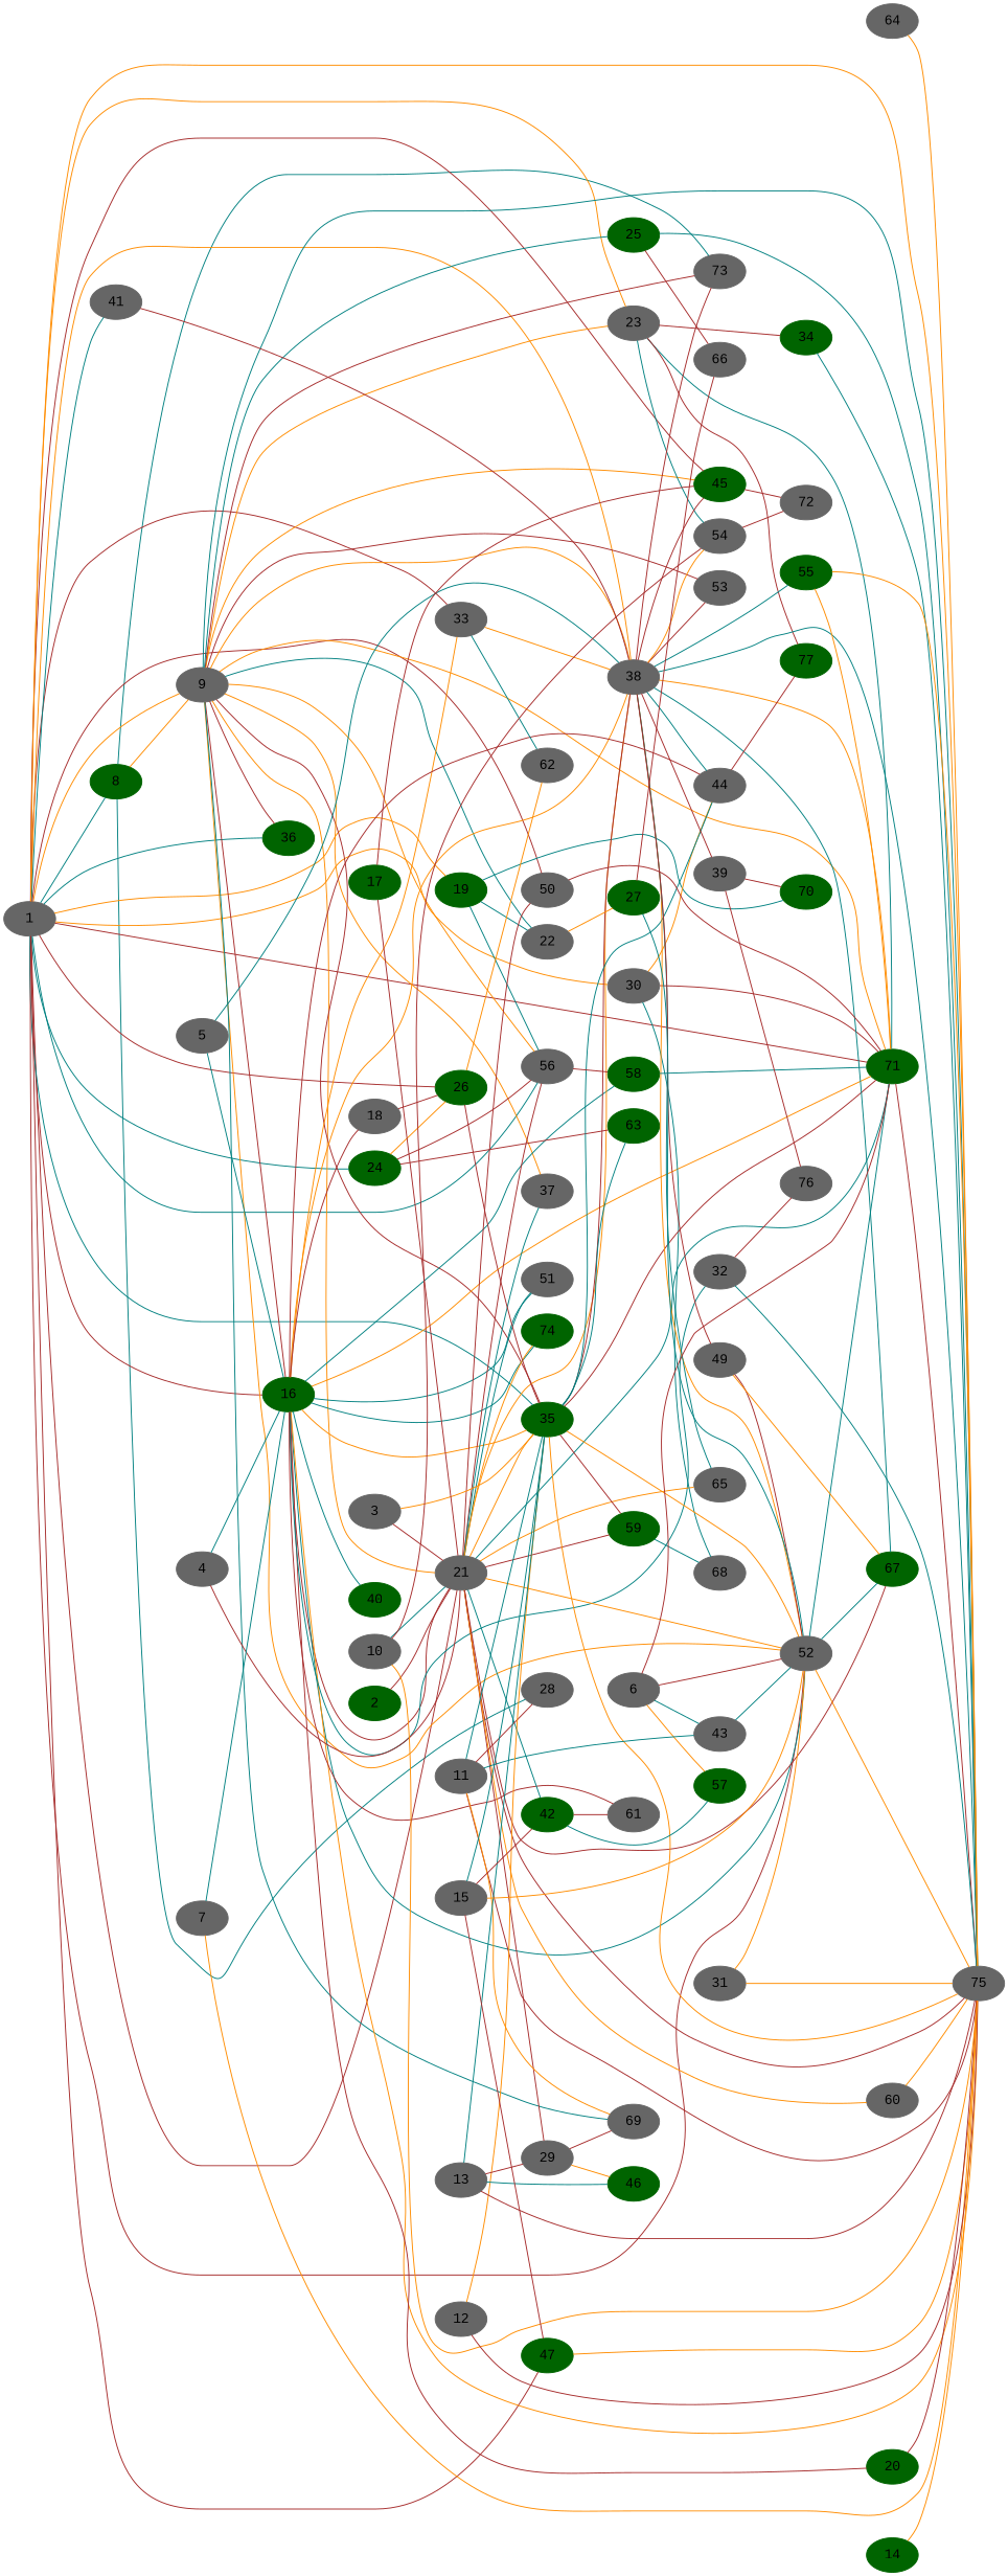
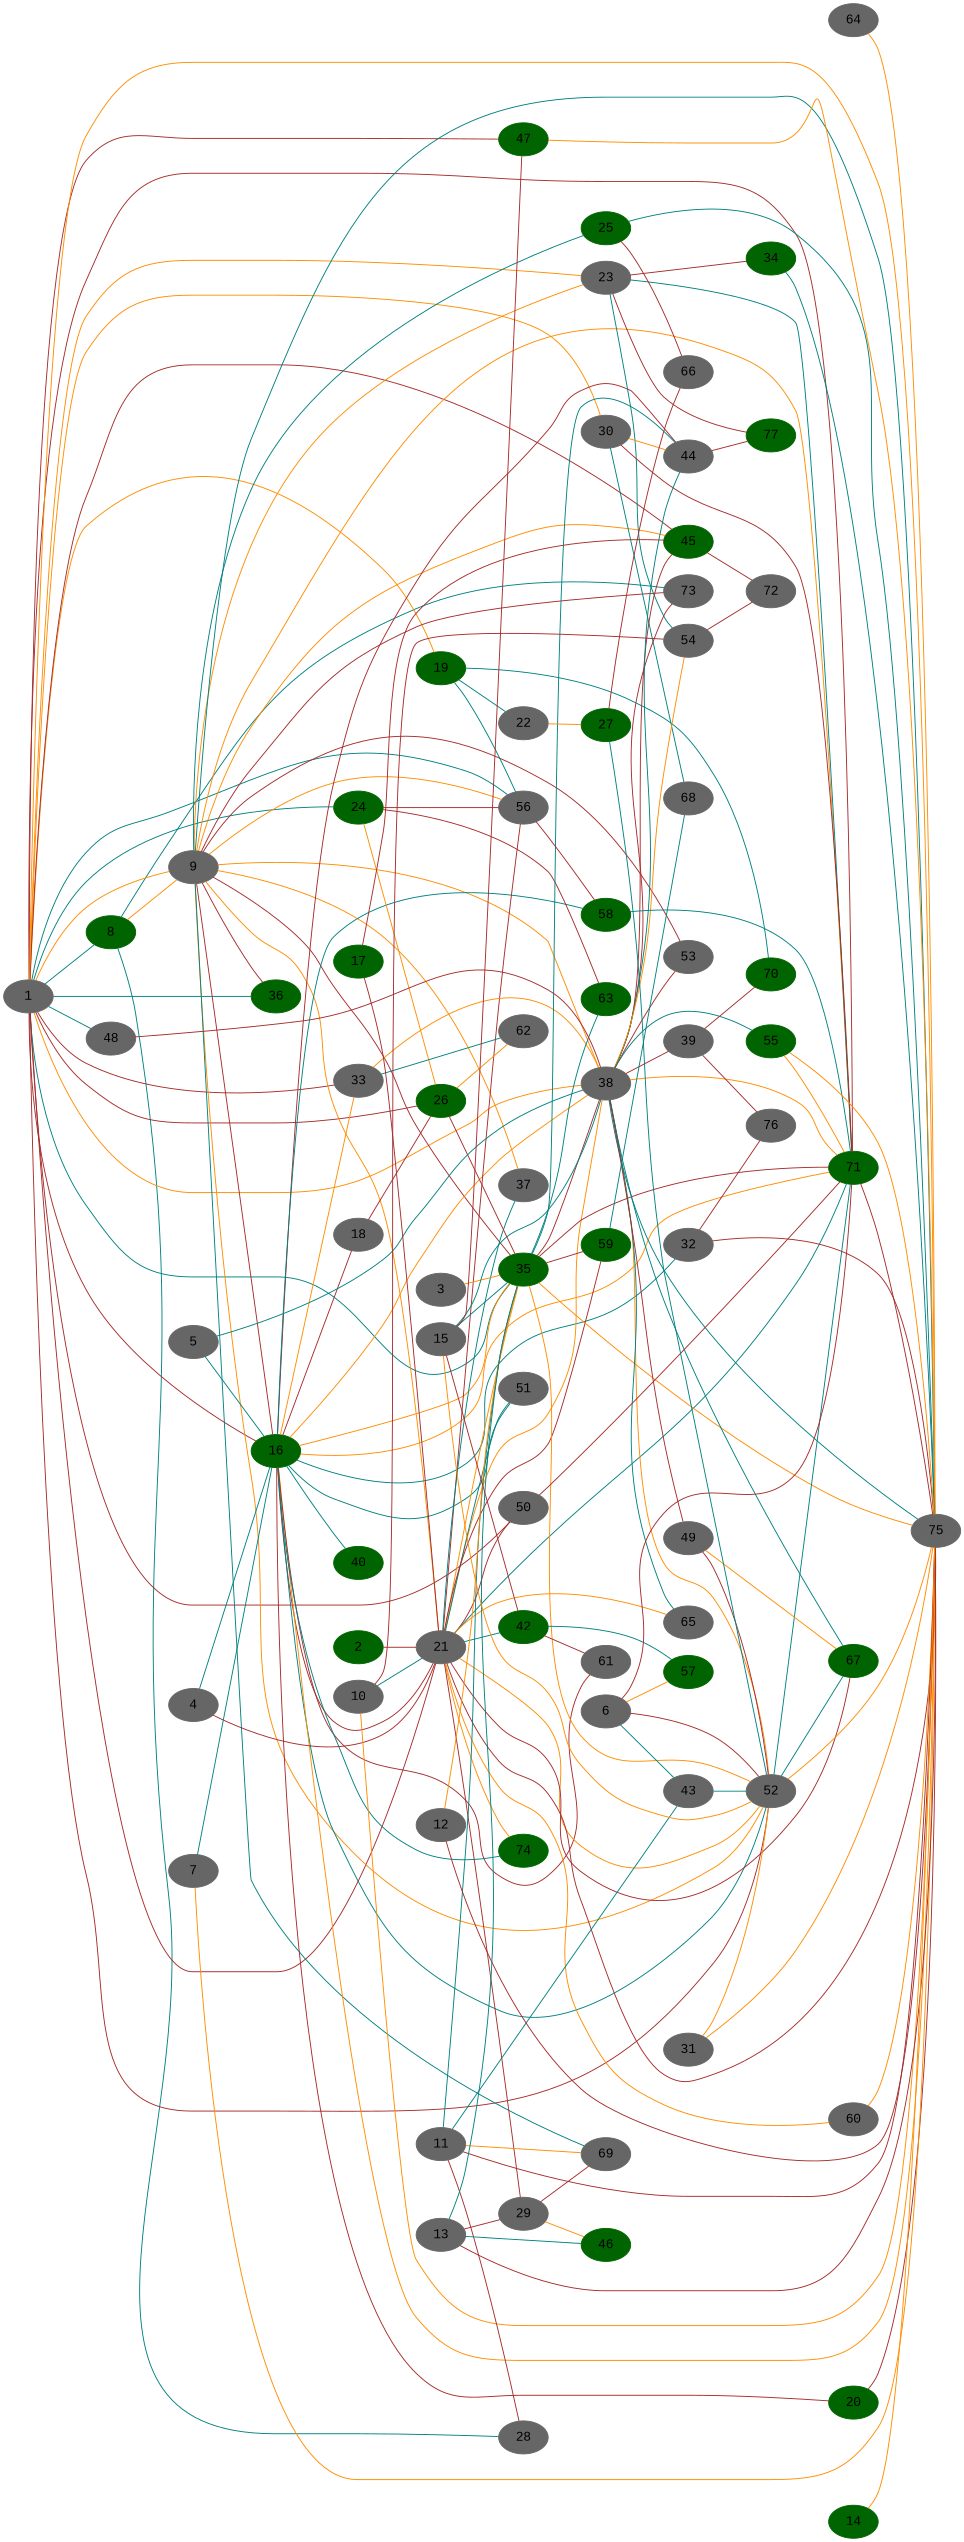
  graph {
    fontname="Liberation Mono"
    rankdir=LR
    node [color=gray40 fontname="Liberation Mono" style=filled]
    edge [color=brown fontname="Liberation Mono" weight=1.0]
    8 [color=darkgreen]
    1
    9
    16 [color=darkgreen]
    19 [color=darkgreen]
    21
    23
    24 [color=darkgreen]
    26 [color=darkgreen]
    30
    33
    35 [color=darkgreen]
    36 [color=darkgreen]
    38
-   41
+   41 [label=48]
    45 [color=darkgreen]
    47 [color=darkgreen]
    50
    52
    56
    71 [color=darkgreen]
    75
    28
    73
    22
    25 [color=darkgreen]
    37
    53
    69
    18
    20 [color=darkgreen]
    32
    40 [color=darkgreen]
    44
    51
    58 [color=darkgreen]
    61
    74 [color=darkgreen]
    70 [color=darkgreen]
    29
    42 [color=darkgreen]
    59 [color=darkgreen]
    60
    65
    67 [color=darkgreen]
    54
    34 [color=darkgreen]
    77 [color=darkgreen]
    63 [color=darkgreen]
    62
    68
    39
    49
    55 [color=darkgreen]
    72
    2 [color=darkgreen]
    3
    4
    5
    6
    43
    57 [color=darkgreen]
    7
    27 [color=darkgreen]
    66
    10
    11
    12
    13
    46 [color=darkgreen]
    14 [color=darkgreen]
    15
    76
    17 [color=darkgreen]
    31
    64
    8 -- 9 [color=darkorange]
    8 -- 28 [color=teal]
    8 -- 73 [color=teal]
    1 -- 8 [color=teal]
    1 -- 9 [color=darkorange weight=2.0]
    1 -- 16 [weight=2.0]
    1 -- 19 [color=darkorange]
    1 -- 21 [weight=2.0]
    1 -- 23 [color=darkorange]
    1 -- 24 [color=teal]
    1 -- 26
    1 -- 30 [color=darkorange]
    1 -- 33
    1 -- 35 [color=teal weight=2.0]
    1 -- 36 [color=teal]
    1 -- 38 [color=darkorange weight=2.0]
    1 -- 41 [color=teal]
    1 -- 45
    1 -- 47
    1 -- 50
    1 -- 52 [weight=2.0]
    1 -- 56 [color=teal]
    1 -- 71 [weight=2.0]
    1 -- 75 [color=darkorange weight=2.0]
    9 -- 16
    9 -- 21 [color=darkorange]
    9 -- 23 [color=darkorange]
    9 -- 35
    9 -- 36
    9 -- 38 [color=darkorange]
    9 -- 45 [color=darkorange]
    9 -- 52 [color=darkorange]
    9 -- 56 [color=darkorange]
    9 -- 71 [color=darkorange weight=2.0]
    9 -- 75 [color=teal]
    9 -- 73
-   9 -- 22 [color=teal]
    9 -- 25 [color=teal]
    9 -- 37 [color=darkorange]
    9 -- 53
    9 -- 69 [color=teal]
    16 -- 21
    16 -- 33 [color=darkorange]
    16 -- 35 [color=darkorange]
    16 -- 38 [color=darkorange weight=2.0]
    16 -- 52 [color=teal]
    16 -- 71 [color=darkorange]
    16 -- 75 [color=darkorange]
    16 -- 18
    16 -- 20
    16 -- 32 [color=teal]
    16 -- 40 [color=teal]
    16 -- 44
    16 -- 51 [color=teal]
    16 -- 58 [color=teal]
    16 -- 61
    16 -- 74 [color=teal]
    19 -- 56 [color=teal]
    19 -- 22 [color=teal]
    19 -- 70 [color=teal]
    21 -- 35 [color=darkorange]
    21 -- 38 [color=darkorange]
    21 -- 50
    21 -- 52 [color=darkorange weight=2.0]
    21 -- 56
    21 -- 71 [color=teal weight=3.0]
    21 -- 75
    21 -- 37 [color=teal]
    21 -- 51 [color=teal]
    21 -- 74 [color=darkorange]
    21 -- 29 [weight=2.0]
    21 -- 42 [color=teal weight=2.0]
    21 -- 59
    21 -- 60 [color=darkorange]
    21 -- 65 [color=darkorange]
    21 -- 67
    23 -- 71 [color=teal]
    23 -- 54 [color=teal]
    23 -- 34
    23 -- 77
    24 -- 26 [color=darkorange]
    24 -- 56
    24 -- 63
    26 -- 35 [weight=2.0]
    26 -- 62 [color=darkorange]
    30 -- 71
    30 -- 44 [color=darkorange]
    30 -- 68 [color=teal]
    33 -- 38 [color=darkorange]
    33 -- 62 [color=teal]
    35 -- 38
    35 -- 52 [color=darkorange]
    35 -- 71 [weight=2.0]
    35 -- 75 [color=darkorange]
    35 -- 44 [color=teal]
    35 -- 59 [weight=2.0]
    35 -- 63 [color=teal]
    38 -- 45
    38 -- 52 [color=darkorange]
    38 -- 71 [color=darkorange weight=2.0]
    38 -- 75 [color=teal]
    38 -- 73
    38 -- 53
    38 -- 44 [color=teal]
    38 -- 65 [color=teal]
    38 -- 67 [color=teal]
    38 -- 54 [color=darkorange]
    38 -- 39
    38 -- 49
    38 -- 55 [color=teal]
    41 -- 38
    45 -- 72
    47 -- 75 [color=darkorange]
    50 -- 71
    52 -- 71 [color=teal]
    52 -- 75 [color=darkorange]
    52 -- 67 [color=teal]
    56 -- 58
    71 -- 75 [weight=2.0]
    22 -- 27 [color=darkorange]
    25 -- 75 [color=teal]
    25 -- 66
    18 -- 26
    20 -- 75
-   32 -- 75 [color=teal]
+   32 -- 75
    32 -- 76
    44 -- 77
    58 -- 71 [color=teal]
    29 -- 69
    29 -- 46 [color=darkorange]
    42 -- 61
    42 -- 57 [color=teal]
    59 -- 68 [color=teal]
    60 -- 75 [color=darkorange]
    54 -- 72
    34 -- 75 [color=teal]
    39 -- 70
    39 -- 76
    49 -- 52
    49 -- 67 [color=darkorange]
    55 -- 71 [color=darkorange]
    55 -- 75 [color=darkorange]
    2 -- 21
-   3 -- 21
    3 -- 35 [color=darkorange]
    4 -- 16 [color=teal]
    4 -- 21
    5 -- 16 [color=teal]
    5 -- 38 [color=teal]
    6 -- 52
    6 -- 71
    6 -- 43 [color=teal]
    6 -- 57 [color=darkorange]
    43 -- 52 [color=teal]
    7 -- 16 [color=teal]
    7 -- 75 [color=darkorange]
    27 -- 52 [color=teal]
    27 -- 66
    10 -- 21 [color=teal weight=2.0]
    10 -- 75 [color=darkorange]
    10 -- 54
    11 -- 35 [color=teal]
    11 -- 75
    11 -- 28
    11 -- 69 [color=darkorange]
    11 -- 43 [color=teal]
    12 -- 35 [color=darkorange]
    12 -- 75
    13 -- 35 [color=teal]
    13 -- 75
    13 -- 29
    13 -- 46 [color=teal]
    14 -- 75 [color=darkorange]
    15 -- 35 [color=teal]
+   15 -- 38 [color=teal]
    15 -- 47
    15 -- 52 [color=darkorange]
    15 -- 42
    17 -- 21
    17 -- 45
    31 -- 52 [color=darkorange]
    31 -- 75 [color=darkorange]
    64 -- 75 [color=darkorange]
  }
